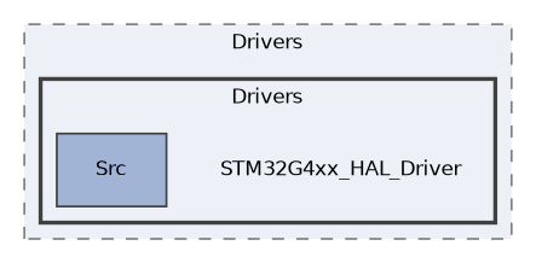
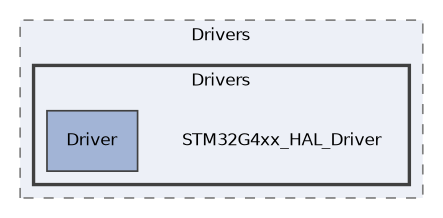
  digraph {
    compound=true
    node [fontname=Helvetica fontsize=10]
    n1 [label=STM32G4xx_HAL_Driver shape=plaintext]
-   n2 [color=grey25 fillcolor="#a2b4d6" label=Src shape=box style="filled,"]
+   n2 [color=grey25 fillcolor="#a2b4d6" label=Driver shape=box style="filled,"]
    subgraph cluster_1 {
      bgcolor="#edf0f7"
      fontname=Helvetica
      fontsize=10
      label=Drivers
      pencolor=grey50
      style="filled,dashed,"
      subgraph cluster_2 {
        bgcolor="#edf0f7"
        fontname=Helvetica
        fontsize=10
        pencolor=grey25
        style="filled,bold,"
        n1
        n2
      }
    }
  }
